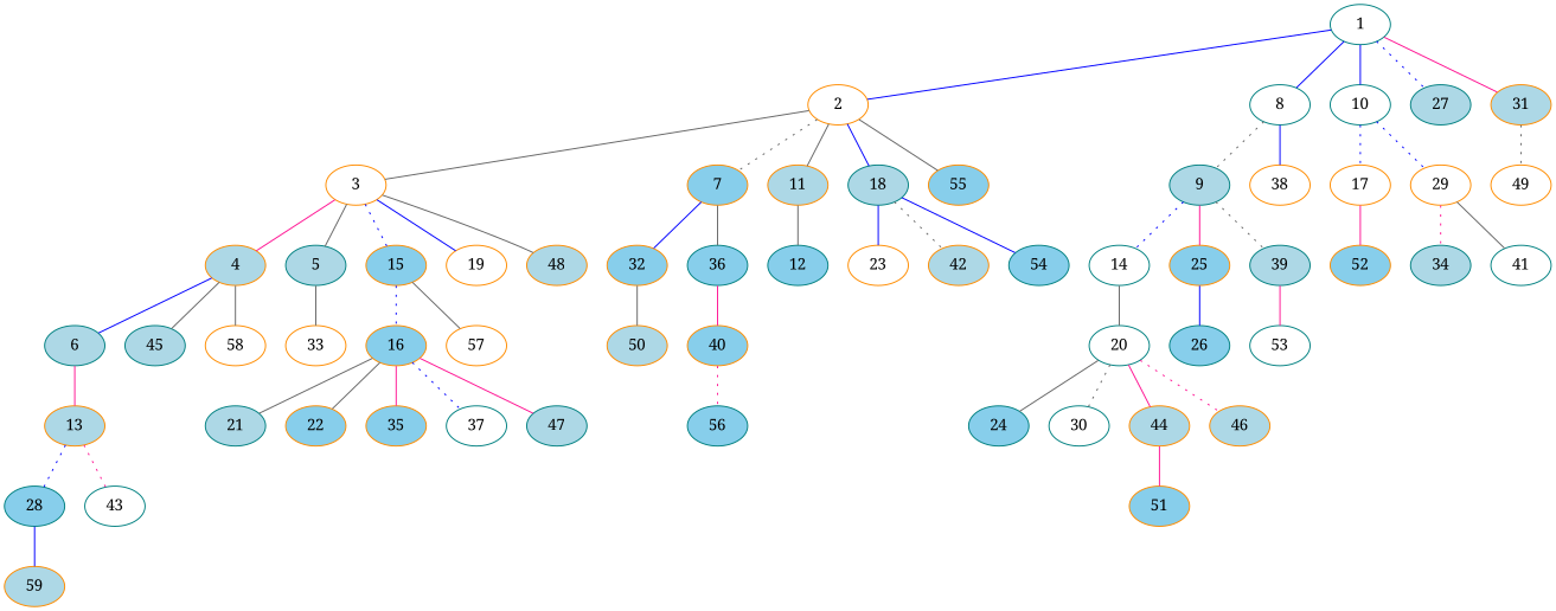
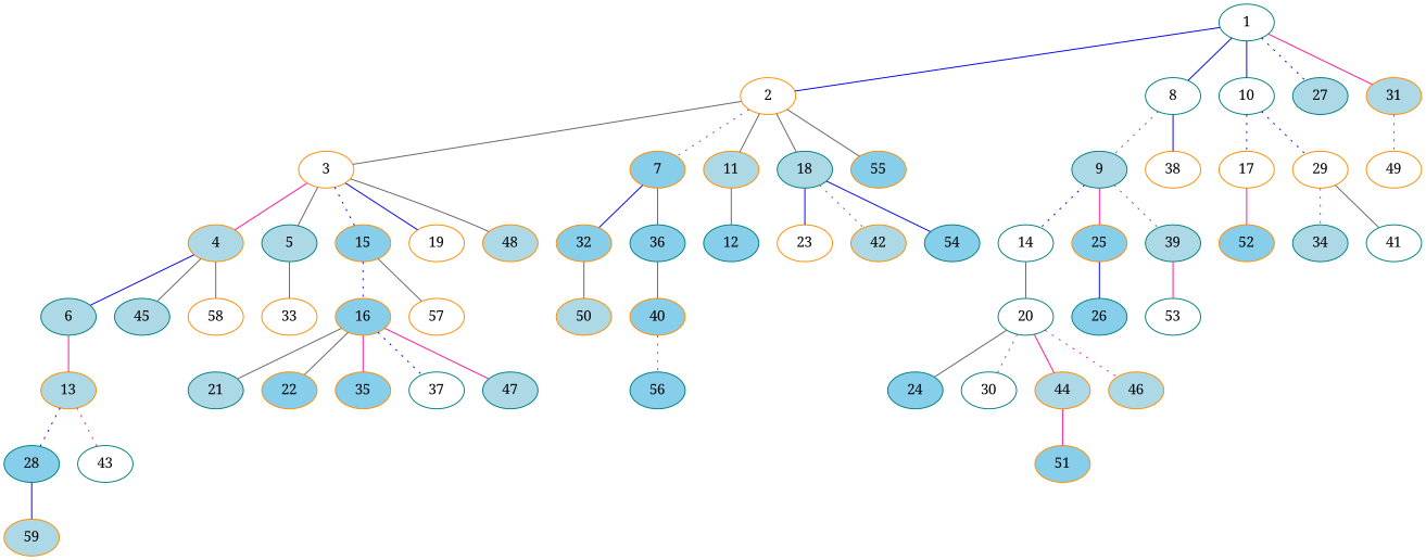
  graph {
    fontname="Noto Serif"
    node [color=darkorange fillcolor=white fontname="Noto Serif" style=filled]
    edge [color=gray40 fontname="Noto Serif" style=solid weight=1.0]
    1 [color=teal]
    2
    8 [color=teal]
    10 [color=teal]
    27 [color=teal fillcolor=lightblue]
    31 [fillcolor=lightblue]
    3
    7 [fillcolor=skyblue]
    11 [fillcolor=lightblue]
    18 [color=teal fillcolor=lightblue]
    55 [fillcolor=skyblue]
    9 [color=teal fillcolor=lightblue]
    38
    17
    29
    49
    4 [fillcolor=lightblue]
    5 [color=teal fillcolor=lightblue]
    15 [fillcolor=skyblue]
    19
    48 [fillcolor=lightblue]
    32 [fillcolor=skyblue]
    36 [color=teal fillcolor=skyblue]
    12 [color=teal fillcolor=skyblue]
    23
    42 [fillcolor=lightblue]
    54 [color=teal fillcolor=skyblue]
    6 [color=teal fillcolor=lightblue]
    45 [color=teal fillcolor=lightblue]
    58
    33
    16 [fillcolor=skyblue]
    57
    13 [fillcolor=lightblue]
    28 [color=teal fillcolor=skyblue]
    43 [color=teal]
    50 [fillcolor=lightblue]
    40 [fillcolor=skyblue]
    14 [color=teal]
    25 [fillcolor=skyblue]
    39 [color=teal fillcolor=lightblue]
    20 [color=teal]
    26 [color=teal fillcolor=skyblue]
    53 [color=teal]
    52 [fillcolor=skyblue]
    34 [color=teal fillcolor=lightblue]
    41 [color=teal]
    59 [fillcolor=lightblue]
    24 [color=teal fillcolor=skyblue]
    30 [color=teal]
    44 [fillcolor=lightblue]
    46 [fillcolor=lightblue]
    21 [color=teal fillcolor=lightblue]
    22 [fillcolor=skyblue]
    35 [fillcolor=skyblue]
    37 [color=teal]
    47 [color=teal fillcolor=lightblue]
    51 [fillcolor=skyblue]
    56 [color=teal fillcolor=skyblue]
    1 -- 2 [color=blue]
    1 -- 8 [color=blue]
    1 -- 10 [color=blue]
    1 -- 27 [color=blue style=dotted]
    1 -- 31 [color=deeppink]
    2 -- 3
    2 -- 7 [style=dotted]
    2 -- 11
-   2 -- 18 [color=blue]
+   2 -- 18
    2 -- 55
    8 -- 9 [style=dotted]
    8 -- 38 [color=blue]
    10 -- 17 [color=blue style=dotted]
    10 -- 29 [color=blue style=dotted]
    31 -- 49 [style=dotted]
    3 -- 4 [color=deeppink weight=3.0]
    3 -- 5
    3 -- 15 [color=blue style=dotted]
    3 -- 19 [color=blue]
    3 -- 48
    7 -- 32 [color=blue]
    7 -- 36
    11 -- 12 [weight=2.0]
    18 -- 23 [color=blue weight=2.0]
    18 -- 42 [style=dotted]
    18 -- 54 [color=blue]
    9 -- 14 [color=blue style=dotted]
    9 -- 25 [color=deeppink]
    9 -- 39 [style=dotted]
    17 -- 52 [color=deeppink]
    29 -- 34 [color=deeppink style=dotted]
    29 -- 41
    4 -- 6 [color=blue]
    4 -- 45
    4 -- 58
    5 -- 33 [weight=2.0]
    15 -- 16 [color=blue style=dotted]
    15 -- 57
    32 -- 50
    36 -- 40 [color=deeppink]
    6 -- 13 [color=deeppink]
    16 -- 21
    16 -- 22
    16 -- 35 [color=deeppink]
    16 -- 37 [color=blue style=dotted]
    16 -- 47 [color=deeppink]
    13 -- 28 [color=blue style=dotted]
    13 -- 43 [color=deeppink style=dotted]
    28 -- 59 [color=blue]
    40 -- 56 [color=deeppink style=dotted]
    14 -- 20
    25 -- 26 [color=blue]
    39 -- 53 [color=deeppink weight=2.0]
    20 -- 24
    20 -- 30 [style=dotted]
    20 -- 44 [color=deeppink]
    20 -- 46 [color=deeppink style=dotted]
    44 -- 51 [color=deeppink]
  }
